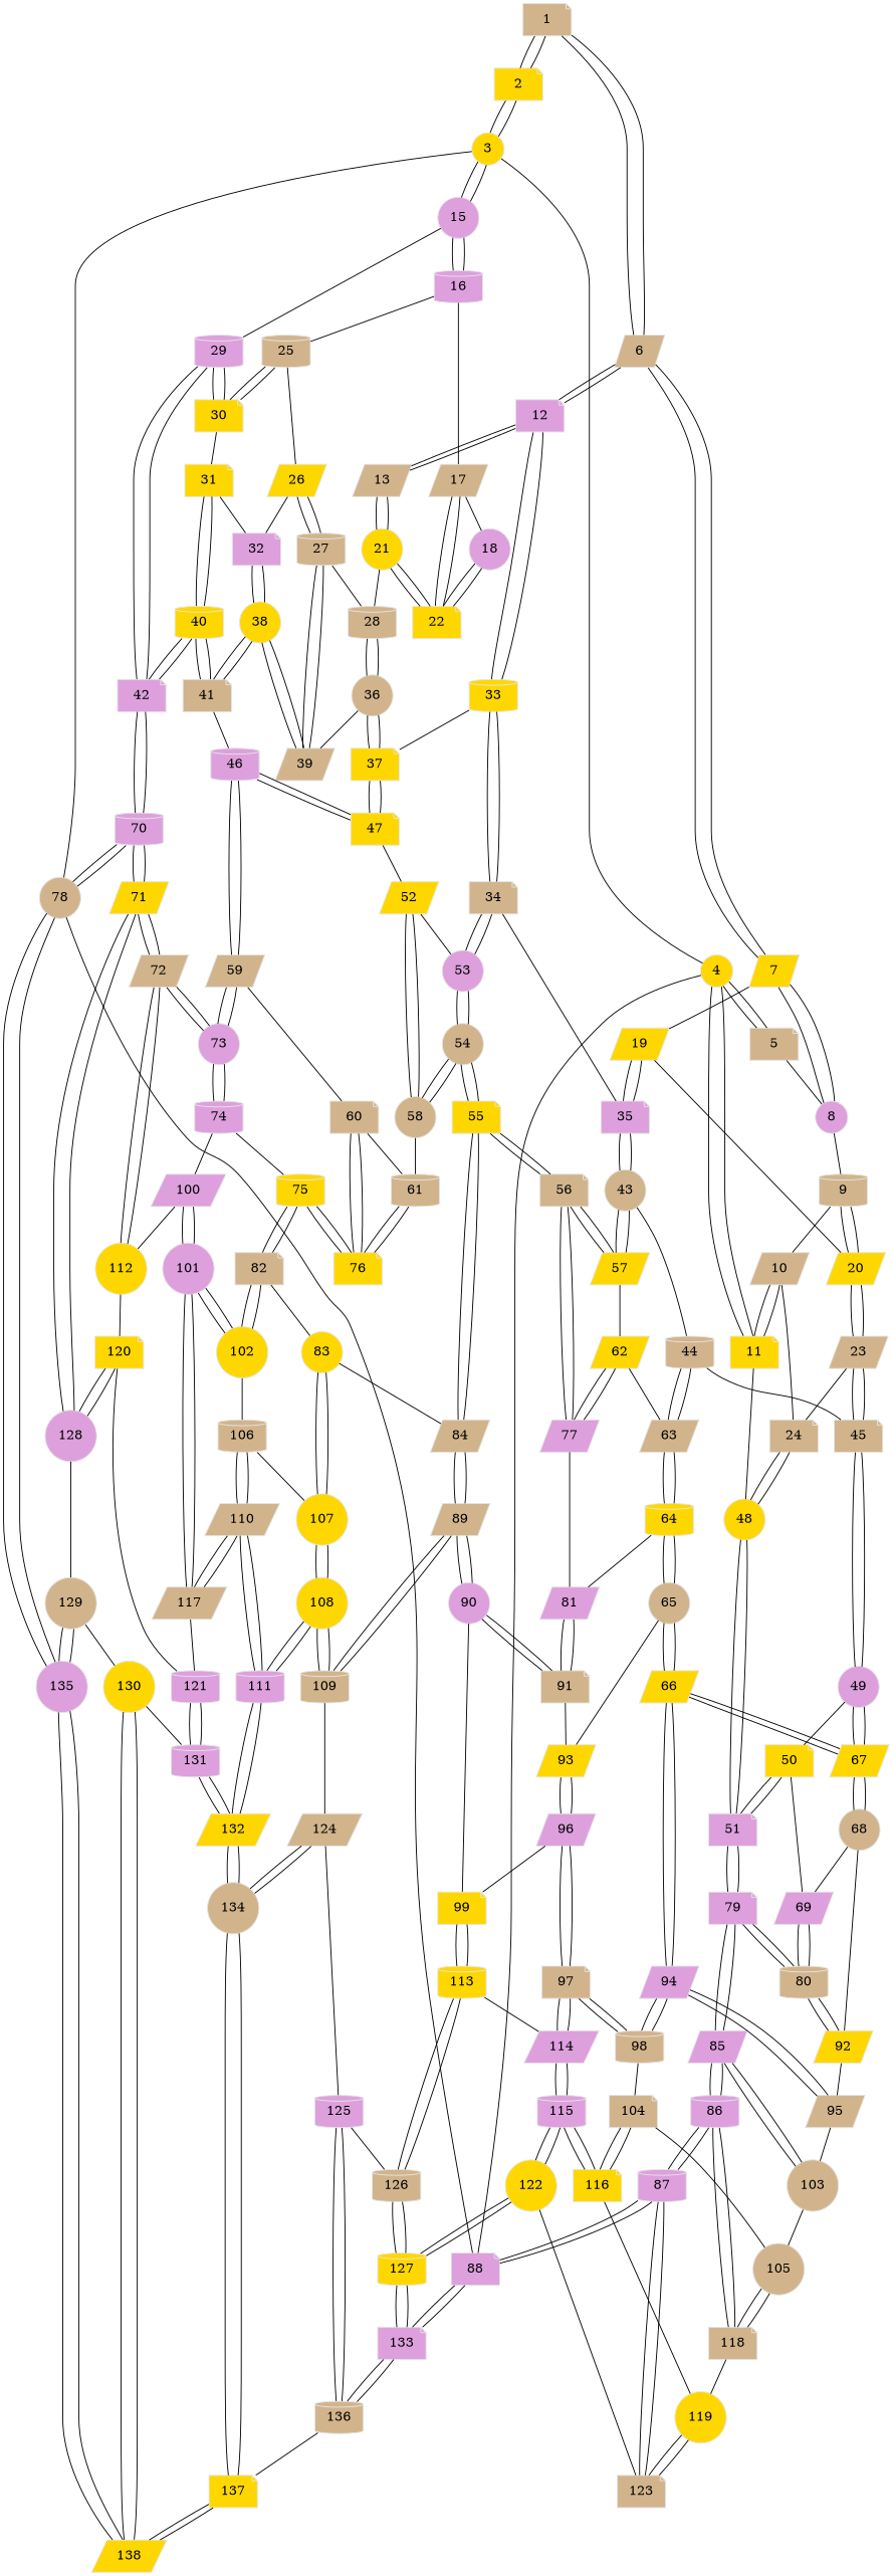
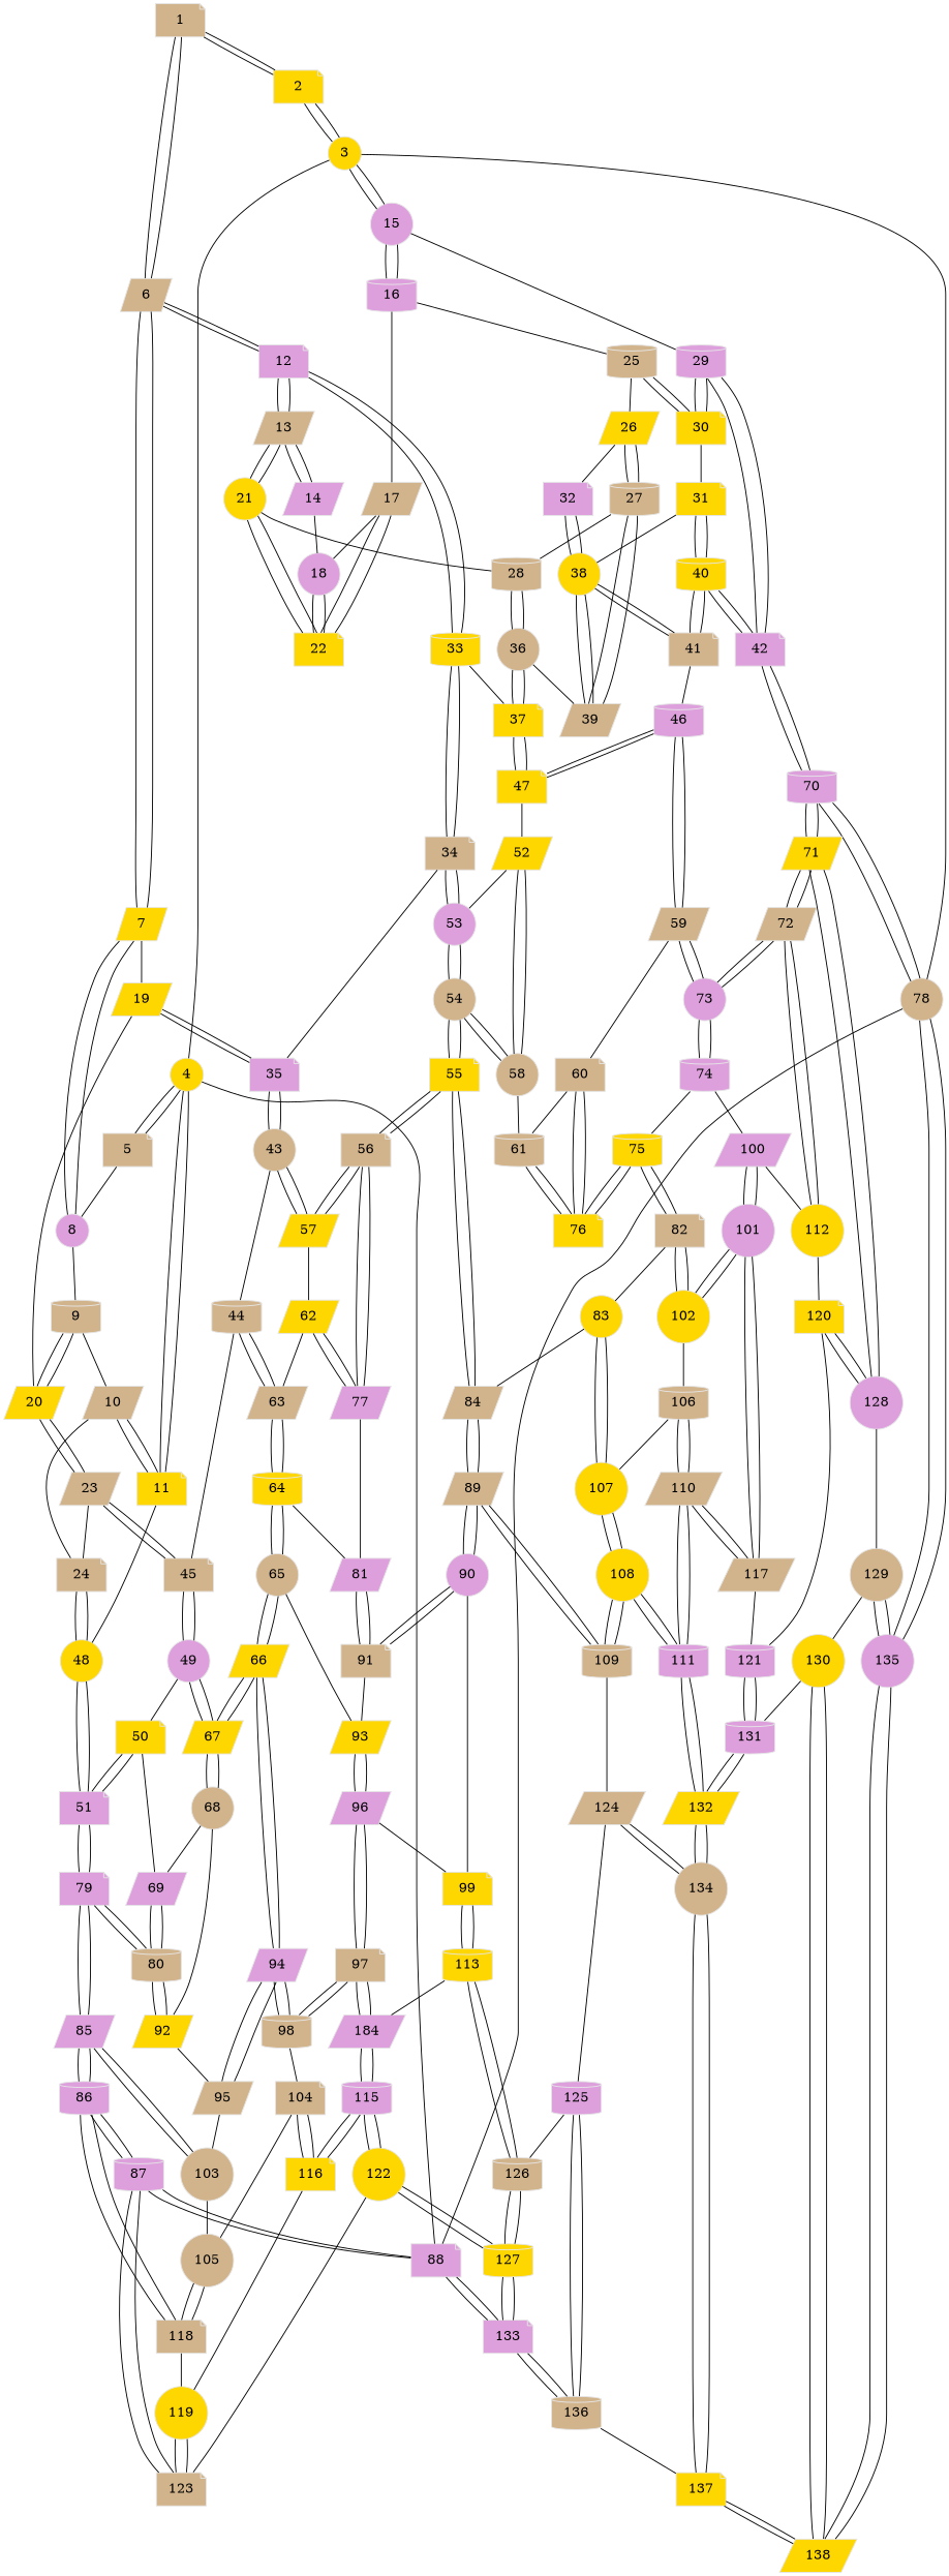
  graph {
    node [color=gray90 fillcolor=tan shape=parallelogram style=filled]
    1 [shape=note]
    2 [fillcolor=gold shape=note]
    6
    3 [fillcolor=gold shape=circle]
    7 [fillcolor=gold]
    12 [fillcolor=plum shape=note]
    4 [fillcolor=gold shape=circle]
    15 [fillcolor=plum shape=circle]
    78 [shape=circle]
    5 [shape=note]
    11 [fillcolor=gold shape=note]
    88 [fillcolor=plum shape=note]
    16 [fillcolor=plum shape=cylinder]
    29 [fillcolor=plum shape=cylinder]
    135 [fillcolor=plum shape=circle]
    8 [fillcolor=plum shape=circle]
    48 [fillcolor=gold shape=circle]
    133 [fillcolor=plum shape=note]
    9 [shape=cylinder]
    19 [fillcolor=gold]
    13
    33 [fillcolor=gold shape=cylinder]
    20 [fillcolor=gold]
    35 [fillcolor=plum shape=note]
    10
    24 [shape=note]
    23
    51 [fillcolor=plum shape=note]
+   14 [fillcolor=plum]
    21 [fillcolor=gold shape=circle]
    34 [shape=note]
    37 [fillcolor=gold shape=note]
    18 [fillcolor=plum shape=circle]
    22 [fillcolor=gold shape=note]
    28 [shape=cylinder]
    17
    25 [shape=cylinder]
    30 [fillcolor=gold shape=note]
    42 [fillcolor=plum shape=note]
    26 [fillcolor=gold]
    43 [shape=circle]
    45 [shape=note]
    36 [shape=circle]
    49 [fillcolor=plum shape=circle]
    27 [shape=cylinder]
    32 [fillcolor=plum shape=note]
    31 [fillcolor=gold shape=note]
    39
    38 [fillcolor=gold shape=circle]
    70 [fillcolor=plum shape=cylinder]
    40 [fillcolor=gold shape=cylinder]
    41 [shape=note]
    53 [fillcolor=plum shape=circle]
    47 [fillcolor=gold shape=note]
    54 [shape=circle]
    44 [shape=cylinder]
    57 [fillcolor=gold]
    52 [fillcolor=gold]
    46 [fillcolor=plum shape=cylinder]
    59
    71 [fillcolor=gold]
    63
    62 [fillcolor=gold]
    64 [fillcolor=gold shape=cylinder]
    50 [fillcolor=gold shape=note]
    67 [fillcolor=gold]
    60 [shape=note]
    73 [fillcolor=plum shape=circle]
    58 [shape=circle]
    79 [fillcolor=plum shape=note]
    69 [fillcolor=plum]
    68 [shape=circle]
    80 [shape=cylinder]
    85 [fillcolor=plum]
    61 [shape=cylinder]
    55 [fillcolor=gold shape=note]
    56 [shape=note]
    84
    77 [fillcolor=plum]
    89
    81 [fillcolor=plum]
    76 [fillcolor=gold shape=note]
    74 [fillcolor=plum shape=cylinder]
    65 [shape=circle]
    66 [fillcolor=gold]
    93 [fillcolor=gold]
    91 [shape=note]
    94 [fillcolor=plum]
    96 [fillcolor=plum]
    95
    98 [shape=cylinder]
    92 [fillcolor=gold]
    72
    128 [fillcolor=plum shape=circle]
    112 [fillcolor=gold shape=circle]
    129 [shape=circle]
    120 [fillcolor=gold shape=note]
    75 [fillcolor=gold shape=cylinder]
    100 [fillcolor=plum]
    82 [shape=note]
    101 [fillcolor=plum shape=circle]
    83 [fillcolor=gold shape=circle]
    102 [fillcolor=gold shape=circle]
    138 [fillcolor=gold]
    86 [fillcolor=plum shape=cylinder]
    103 [shape=circle]
    107 [fillcolor=gold shape=circle]
    106 [shape=cylinder]
    108 [fillcolor=gold shape=circle]
    90 [fillcolor=plum shape=circle]
    109 [shape=cylinder]
    87 [fillcolor=plum shape=cylinder]
    118 [shape=note]
    105 [shape=circle]
    123 [shape=note]
    119 [fillcolor=gold shape=circle]
    136 [shape=cylinder]
    99 [fillcolor=gold shape=note]
    124
    113 [fillcolor=gold shape=cylinder]
    97 [shape=note]
    104 [shape=note]
-   114 [fillcolor=plum]
+   114 [fillcolor=plum label=184]
    115 [fillcolor=plum shape=cylinder]
    116 [fillcolor=gold shape=note]
    126 [shape=cylinder]
    117
    121 [fillcolor=plum shape=cylinder]
    110
    111 [fillcolor=plum shape=cylinder]
    132 [fillcolor=gold]
    125 [fillcolor=plum shape=cylinder]
    134 [shape=circle]
    127 [fillcolor=gold shape=cylinder]
    122 [fillcolor=gold shape=circle]
    131 [fillcolor=plum shape=cylinder]
    137 [fillcolor=gold shape=note]
    130 [fillcolor=gold shape=circle]
    1 -- 2
    1 -- 2
    1 -- 6
    1 -- 6
    2 -- 3
    2 -- 3
    6 -- 7
    6 -- 7
    6 -- 12
    6 -- 12
    3 -- 4
    3 -- 15
    3 -- 15
    3 -- 78
    7 -- 8
    7 -- 8
    7 -- 19
    12 -- 13
    12 -- 13
    12 -- 33
    12 -- 33
    4 -- 5
    4 -- 5
    4 -- 11
    4 -- 11
    4 -- 88
    15 -- 16
    15 -- 16
    15 -- 29
    78 -- 88
    78 -- 135
    78 -- 135
    5 -- 8
    11 -- 48
    88 -- 133
    88 -- 133
    16 -- 17
    16 -- 25
    29 -- 30
    29 -- 30
    29 -- 42
    29 -- 42
    135 -- 138
    135 -- 138
    8 -- 9
    48 -- 51
    48 -- 51
    133 -- 136
    133 -- 136
    9 -- 20
    9 -- 20
    9 -- 10
    19 -- 20
    19 -- 35
    19 -- 35
+   13 -- 14
+   13 -- 14
    13 -- 21
    13 -- 21
    33 -- 34
    33 -- 34
    33 -- 37
    20 -- 23
    20 -- 23
    35 -- 43
    35 -- 43
    10 -- 11
    10 -- 11
    10 -- 24
    24 -- 48
    24 -- 48
    23 -- 24
    23 -- 45
    23 -- 45
    51 -- 79
    51 -- 79
+   14 -- 18
    21 -- 22
    21 -- 22
    21 -- 28
    34 -- 35
    34 -- 53
    34 -- 53
    37 -- 47
    37 -- 47
    18 -- 22
    18 -- 22
    28 -- 36
    28 -- 36
    17 -- 18
    17 -- 22
    17 -- 22
    25 -- 30
    25 -- 30
    25 -- 26
    30 -- 31
    42 -- 70
    42 -- 70
    26 -- 27
    26 -- 27
    26 -- 32
    43 -- 44
    43 -- 57
    43 -- 57
    45 -- 49
    45 -- 49
    36 -- 37
    36 -- 37
    36 -- 39
    49 -- 50
    49 -- 67
    49 -- 67
    27 -- 28
    27 -- 39
    27 -- 39
    32 -- 38
    32 -- 38
-   31 -- 32
+   31 -- 38
    31 -- 40
    31 -- 40
    38 -- 39
    38 -- 39
    38 -- 41
    38 -- 41
    70 -- 78
    70 -- 78
    70 -- 71
    70 -- 71
    40 -- 42
    40 -- 42
    40 -- 41
    40 -- 41
    41 -- 46
    53 -- 54
    53 -- 54
    47 -- 52
    54 -- 58
    54 -- 58
    54 -- 55
    54 -- 55
    44 -- 45
    44 -- 63
    44 -- 63
    57 -- 62
    52 -- 53
    52 -- 58
    52 -- 58
    46 -- 47
    46 -- 47
    46 -- 59
    46 -- 59
    59 -- 60
    59 -- 73
    59 -- 73
    71 -- 72
    71 -- 72
    71 -- 128
    71 -- 128
    63 -- 64
    63 -- 64
    62 -- 63
    62 -- 77
    62 -- 77
    64 -- 81
    64 -- 65
    64 -- 65
    50 -- 51
    50 -- 51
    50 -- 69
    67 -- 68
    67 -- 68
    60 -- 61
    60 -- 76
    60 -- 76
    73 -- 74
    73 -- 74
    58 -- 61
    79 -- 80
    79 -- 80
    79 -- 85
    79 -- 85
    69 -- 80
    69 -- 80
    68 -- 69
    68 -- 92
    80 -- 92
    80 -- 92
    85 -- 86
    85 -- 86
    85 -- 103
    85 -- 103
    61 -- 76
    61 -- 76
    55 -- 56
    55 -- 56
    55 -- 84
    55 -- 84
    56 -- 57
    56 -- 57
    56 -- 77
    56 -- 77
    84 -- 89
    84 -- 89
    77 -- 81
    89 -- 90
    89 -- 90
    89 -- 109
    89 -- 109
    81 -- 91
    81 -- 91
    74 -- 75
    74 -- 100
    65 -- 66
    65 -- 66
    65 -- 93
    66 -- 67
    66 -- 67
    66 -- 94
    66 -- 94
    93 -- 96
    93 -- 96
    91 -- 93
    94 -- 95
    94 -- 95
    94 -- 98
    94 -- 98
    96 -- 99
    96 -- 97
    96 -- 97
    95 -- 103
    98 -- 104
    92 -- 95
    72 -- 73
    72 -- 73
    72 -- 112
    72 -- 112
    128 -- 129
    112 -- 120
    129 -- 135
    129 -- 135
    129 -- 130
    120 -- 128
    120 -- 128
    120 -- 121
    75 -- 76
    75 -- 76
    75 -- 82
    75 -- 82
    100 -- 112
    100 -- 101
    100 -- 101
    82 -- 83
    82 -- 102
    82 -- 102
    101 -- 102
    101 -- 102
    101 -- 117
    101 -- 117
    83 -- 84
    83 -- 107
    83 -- 107
    102 -- 106
    86 -- 87
    86 -- 87
    86 -- 118
    86 -- 118
    103 -- 105
    107 -- 108
    107 -- 108
    106 -- 107
    106 -- 110
    106 -- 110
    108 -- 109
    108 -- 109
    108 -- 111
    108 -- 111
    90 -- 91
    90 -- 91
    90 -- 99
    109 -- 124
    87 -- 88
    87 -- 88
    87 -- 123
    87 -- 123
    118 -- 119
    105 -- 118
    105 -- 118
    119 -- 123
    119 -- 123
    136 -- 137
    99 -- 113
    99 -- 113
    124 -- 125
    124 -- 134
    124 -- 134
    113 -- 114
    113 -- 126
    113 -- 126
    97 -- 98
    97 -- 98
    97 -- 114
    97 -- 114
    104 -- 105
    104 -- 116
    104 -- 116
    114 -- 115
    114 -- 115
    115 -- 116
    115 -- 116
    115 -- 122
    115 -- 122
    116 -- 119
    126 -- 127
    126 -- 127
    117 -- 121
    121 -- 131
    121 -- 131
    110 -- 117
    110 -- 117
    110 -- 111
    110 -- 111
    111 -- 132
    111 -- 132
    132 -- 134
    132 -- 134
    125 -- 136
    125 -- 136
    125 -- 126
    134 -- 137
    134 -- 137
    127 -- 133
    127 -- 133
    122 -- 123
    122 -- 127
    122 -- 127
    131 -- 132
    131 -- 132
    137 -- 138
    137 -- 138
    130 -- 138
    130 -- 138
    130 -- 131
  }
